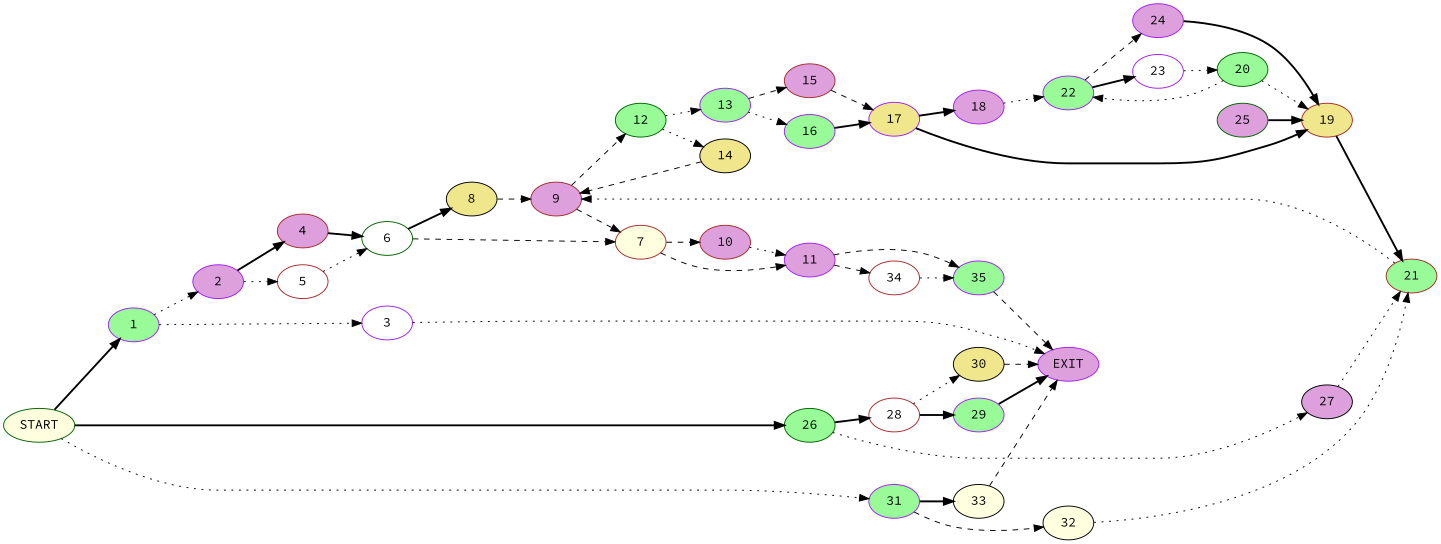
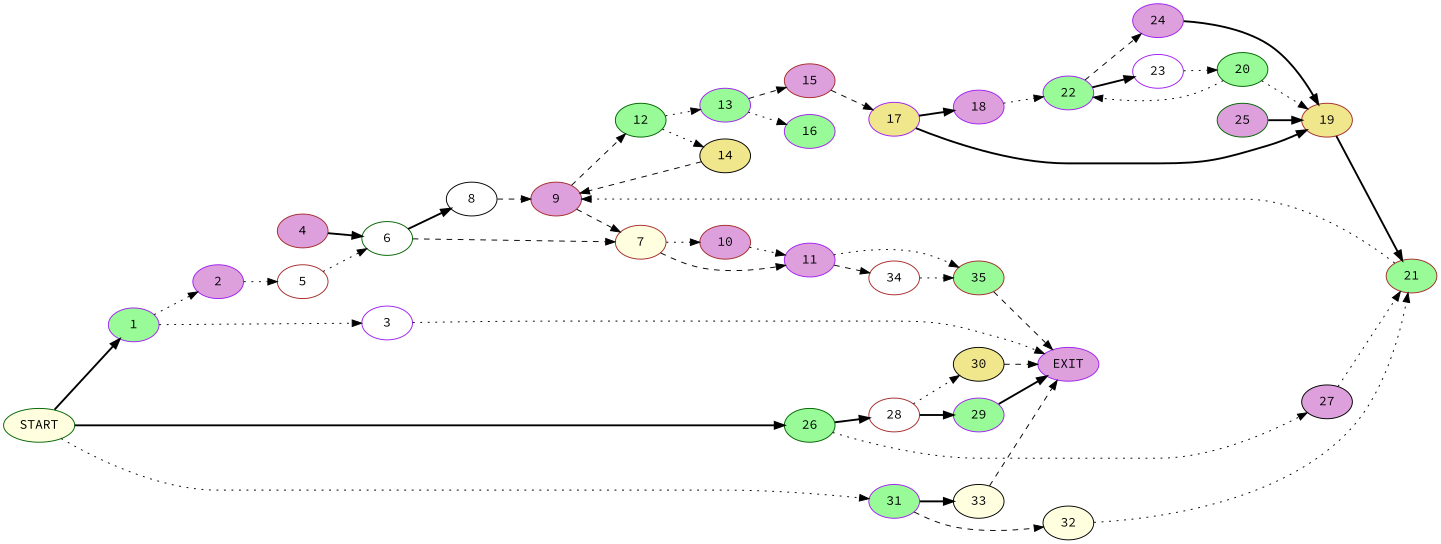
  digraph {
    fontname="Source Code Pro"
    rankdir=LR
    node [color=purple fillcolor=palegreen fontname="Source Code Pro" style=filled]
    edge [fontname="Source Code Pro" style=dotted]
    n1 [color=darkgreen fillcolor=lightyellow label=START]
    1
    26 [color=darkgreen]
    31
    2 [fillcolor=plum]
    3 [fillcolor=white]
    27 [color=black fillcolor=plum]
    28 [color=brown fillcolor=white]
    32 [color=black fillcolor=lightyellow]
    33 [color=black fillcolor=lightyellow]
    n11 [fillcolor=plum label=EXIT]
    4 [color=brown fillcolor=plum]
    5 [color=brown fillcolor=white]
    6 [color=darkgreen fillcolor=white]
    7 [color=brown fillcolor=lightyellow]
-   8 [color=black fillcolor=khaki]
+   8 [color=black fillcolor=white]
    10 [color=brown fillcolor=plum]
    11 [fillcolor=plum]
    9 [color=brown fillcolor=plum]
    34 [color=brown fillcolor=white]
-   35
+   35 [color=brown]
    12 [color=darkgreen]
    13
    14 [color=black fillcolor=khaki]
    15 [color=brown fillcolor=plum]
    16
    17 [fillcolor=khaki]
    18 [fillcolor=plum]
    19 [color=brown fillcolor=khaki]
    22
    21 [color=brown]
    20 [color=darkgreen]
    23 [fillcolor=white]
    24 [fillcolor=plum]
    25 [color=darkgreen fillcolor=plum]
    29
    30 [color=black fillcolor=khaki]
    n1 -> 1 [style=bold]
    n1 -> 26 [style=bold]
    n1 -> 31
    1 -> 2
    1 -> 3
    26 -> 27
    26 -> 28 [style=bold]
    31 -> 32 [style=dashed]
    31 -> 33 [style=bold]
-   2 -> 4 [style=bold]
    2 -> 5
    3 -> n11
    27 -> 21
    28 -> 29 [style=bold]
    28 -> 30
    32 -> 21
    33 -> n11 [style=dashed]
    4 -> 6 [style=bold]
    5 -> 6
    6 -> 7 [style=dashed]
    6 -> 8 [style=bold]
-   7 -> 10 [style=dashed]
+   7 -> 10
    7 -> 11 [style=dashed]
    8 -> 9 [style=dashed]
    10 -> 11
    11 -> 34 [style=dashed]
-   11 -> 35 [style=dashed]
+   11 -> 35
    9 -> 7 [style=dashed]
    9 -> 12 [style=dashed]
    34 -> 35
    35 -> n11 [style=dashed]
    12 -> 13
    12 -> 14
    13 -> 15 [style=dashed]
    13 -> 16
    14 -> 9 [style=dashed]
    15 -> 17 [style=dashed]
-   16 -> 17 [style=bold]
    17 -> 18 [style=bold]
    17 -> 19 [style=bold]
    18 -> 22
    19 -> 21 [style=bold]
    22 -> 23 [style=bold]
    22 -> 24 [style=dashed]
    21 -> 9
    20 -> 19
    20 -> 22
    23 -> 20
    24 -> 19 [style=bold]
    25 -> 19 [style=bold]
    29 -> n11 [style=bold]
    30 -> n11 [style=dashed]
  }
